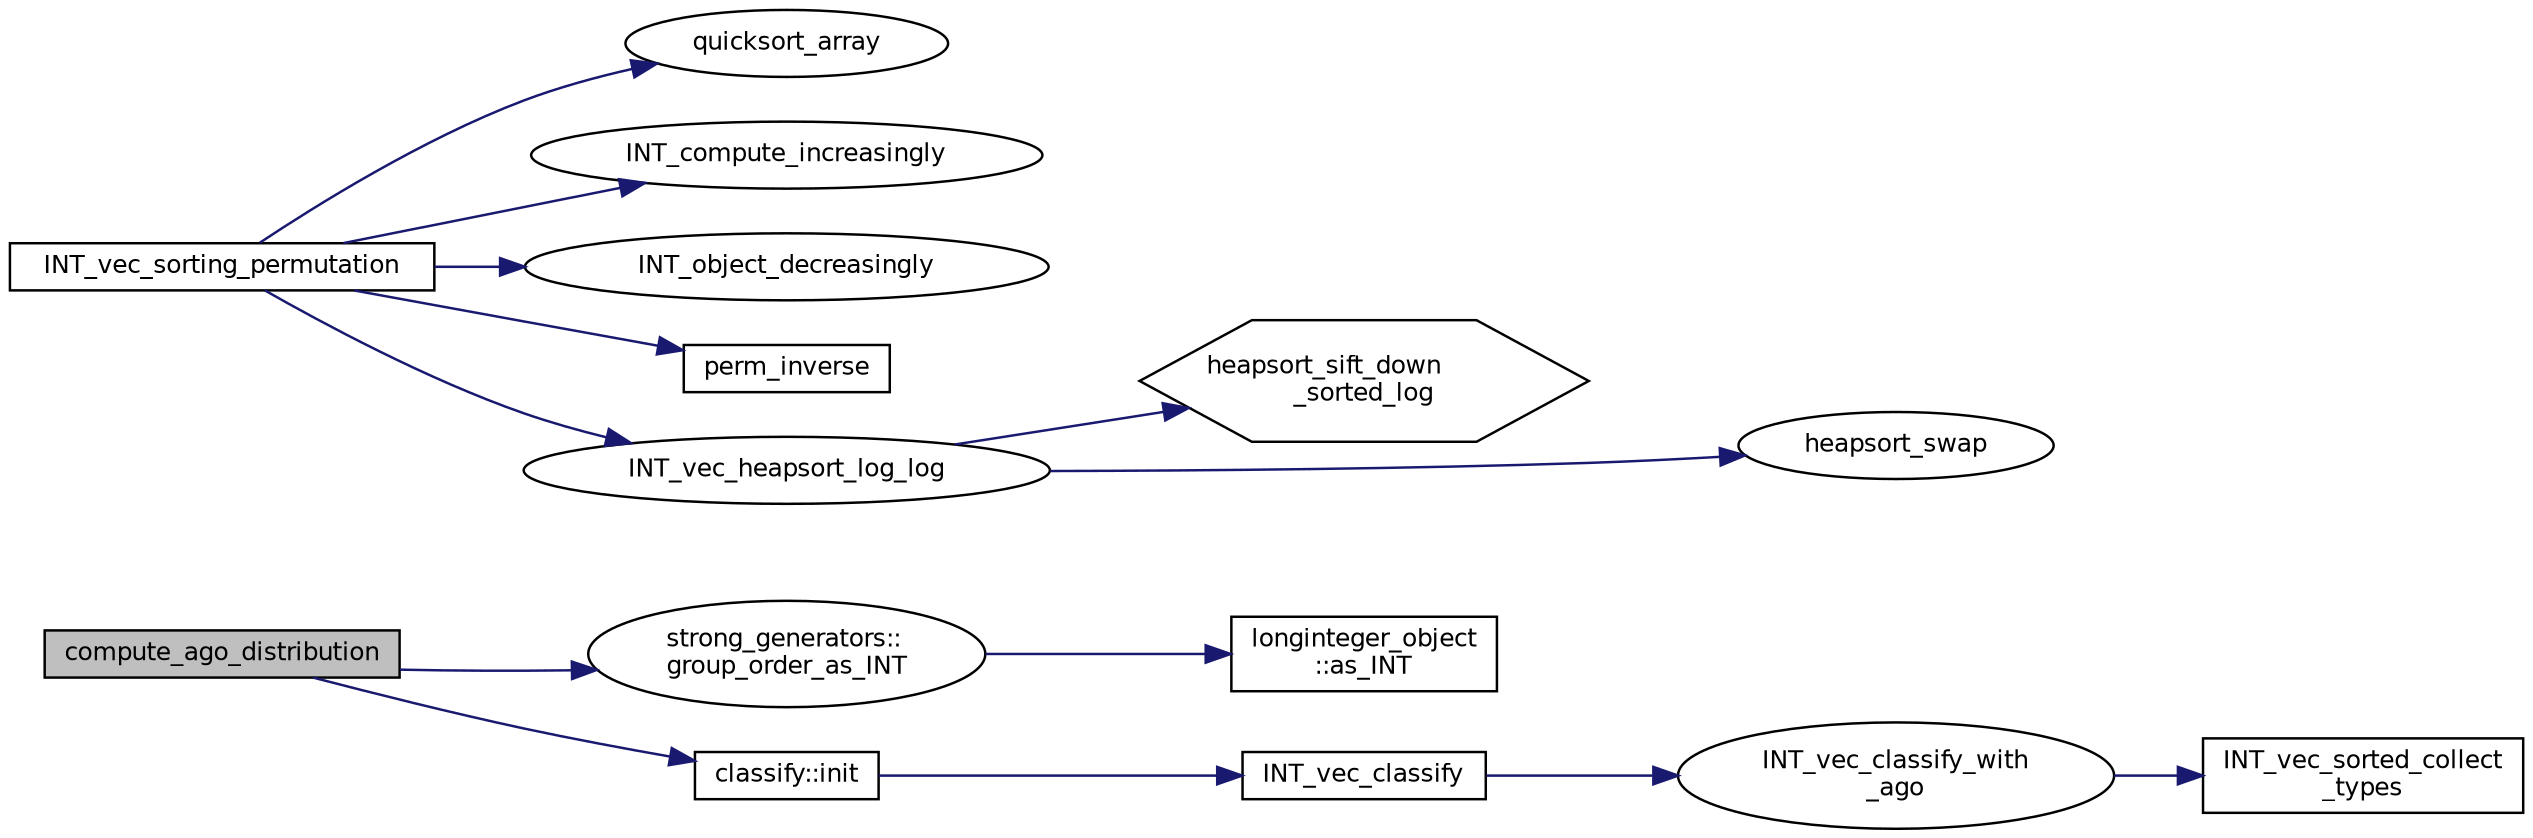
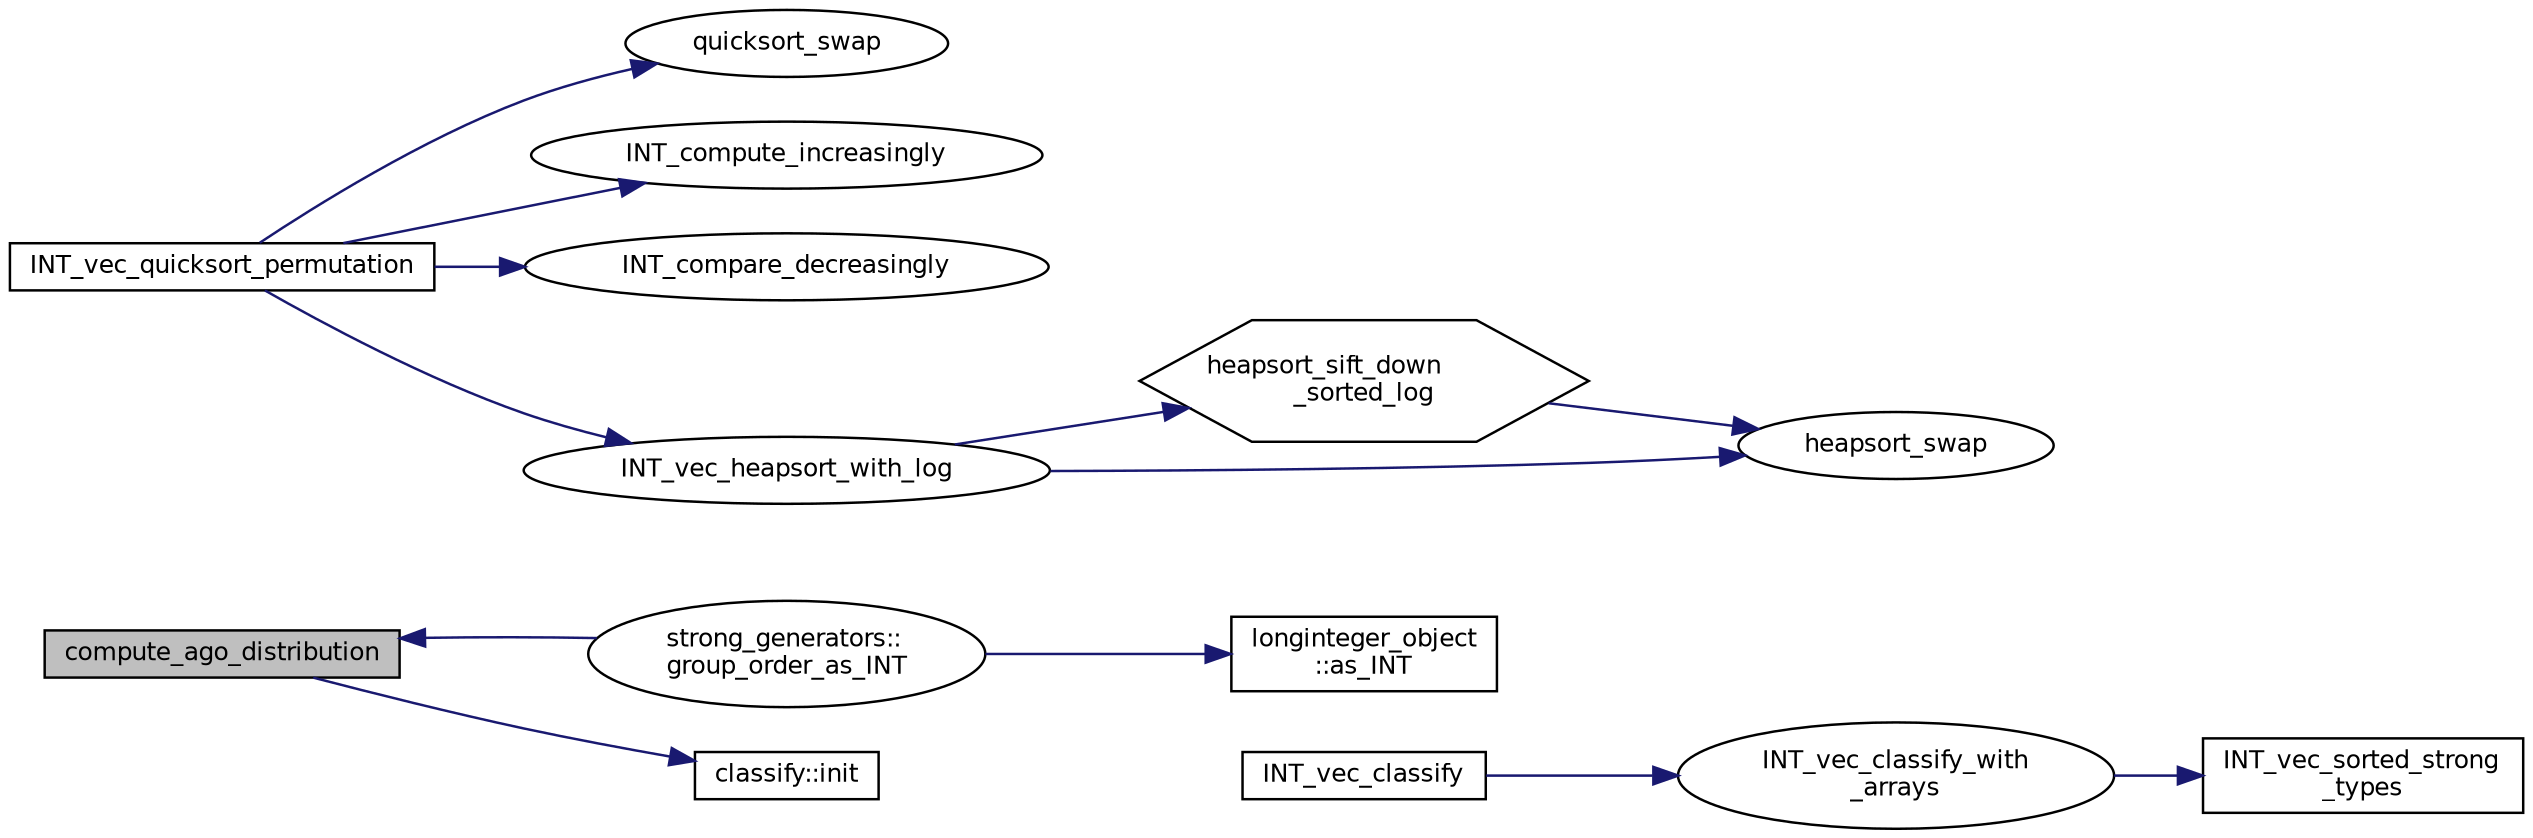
  digraph {
    rankdir=LR
    node [color=black fillcolor=white fontname=Helvetica fontsize=10 shape=box style=filled]
    edge [color=midnightblue fontname=Helvetica fontsize=10 labelfontname=Helvetica labelfontsize=10 style=solid]
    n1 [fillcolor=grey75 fontcolor=black height=0.2 label=compute_ago_distribution width=0.4]
    n2 [height=0.2 label="strong_generators::\lgroup_order_as_INT" shape=ellipse width=0.4]
    n3 [height=0.2 label="classify::init" width=0.4]
    n4 [height=0.2 label="longinteger_object\l::as_INT" width=0.4]
    n5 [height=0.2 label=INT_vec_classify width=0.4]
-   n6 [height=0.2 label="INT_vec_classify_with\l_ago" shape=ellipse width=0.4]
-   n7 [height=0.2 label="INT_vec_sorted_collect\l_types" width=0.4]
-   n8 [height=0.2 label=INT_vec_sorting_permutation width=0.4]
-   n9 [height=0.2 label=quicksort_array shape=ellipse width=0.4]
+   n6 [height=0.2 label="INT_vec_classify_with\l_arrays" shape=ellipse width=0.4]
+   n7 [height=0.2 label="INT_vec_sorted_strong\l_types" width=0.4]
+   n8 [height=0.2 label=INT_vec_quicksort_permutation width=0.4]
+   n9 [height=0.2 label=quicksort_swap shape=ellipse width=0.4]
    n10 [height=0.2 label=INT_compute_increasingly shape=ellipse width=0.4]
-   n11 [height=0.2 label=INT_object_decreasingly shape=ellipse width=0.4]
-   n12 [height=0.2 label=perm_inverse width=0.4]
-   n13 [height=0.2 label=INT_vec_heapsort_log_log shape=ellipse width=0.4]
+   n11 [height=0.2 label=INT_compare_decreasingly shape=ellipse width=0.4]
+   n13 [height=0.2 label=INT_vec_heapsort_with_log shape=ellipse width=0.4]
    n14 [height=0.2 label="heapsort_sift_down\l_sorted_log" shape=hexagon width=0.4]
    n15 [height=0.2 label=heapsort_swap shape=ellipse width=0.4]
-   n1 -> n2
+   n2 -> n1
    n1 -> n3
    n2 -> n4
-   n3 -> n5
    n5 -> n6
    n6 -> n7
    n8 -> n9
    n8 -> n10
    n8 -> n11
-   n8 -> n12
    n8 -> n13
    n13 -> n14
    n13 -> n15
+   n14 -> n15
  }
